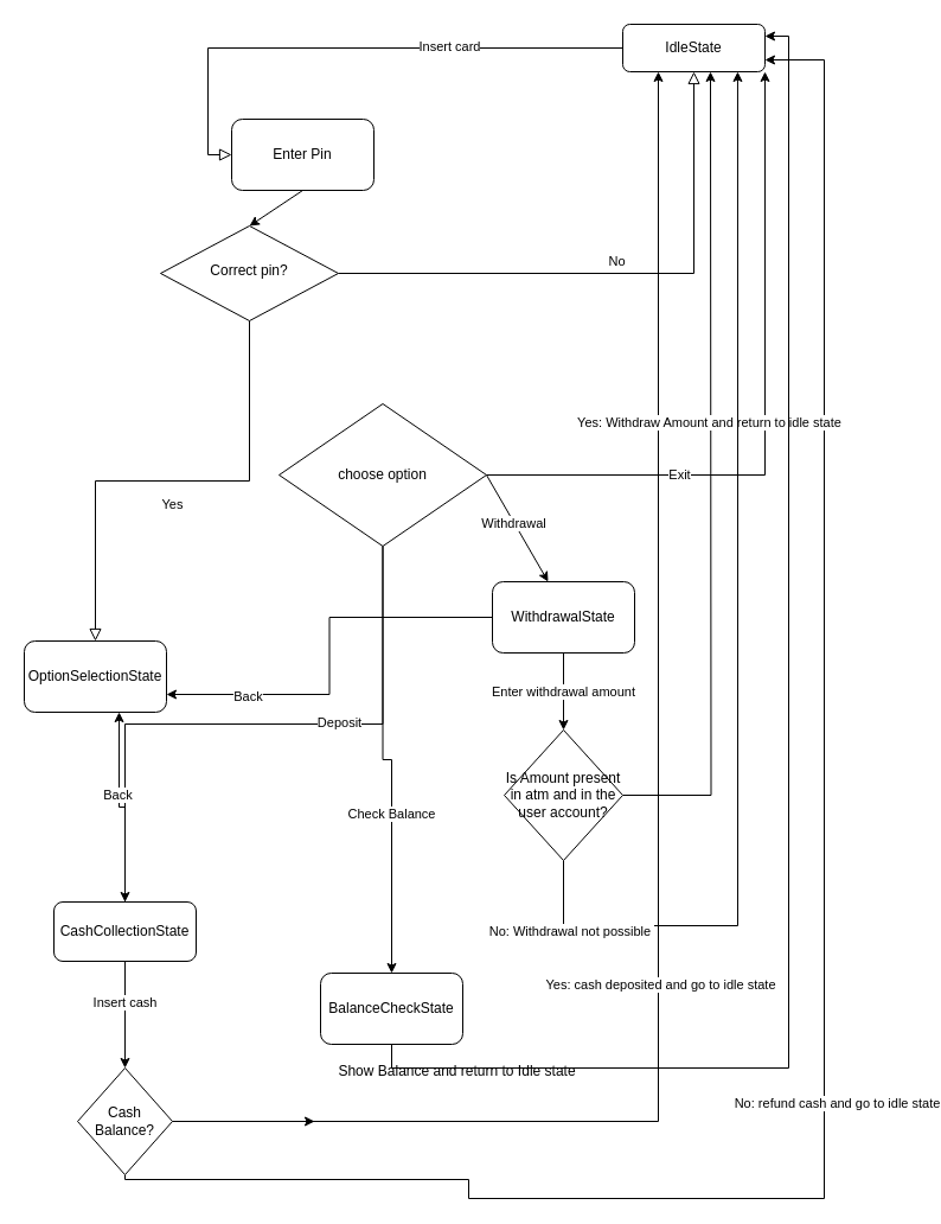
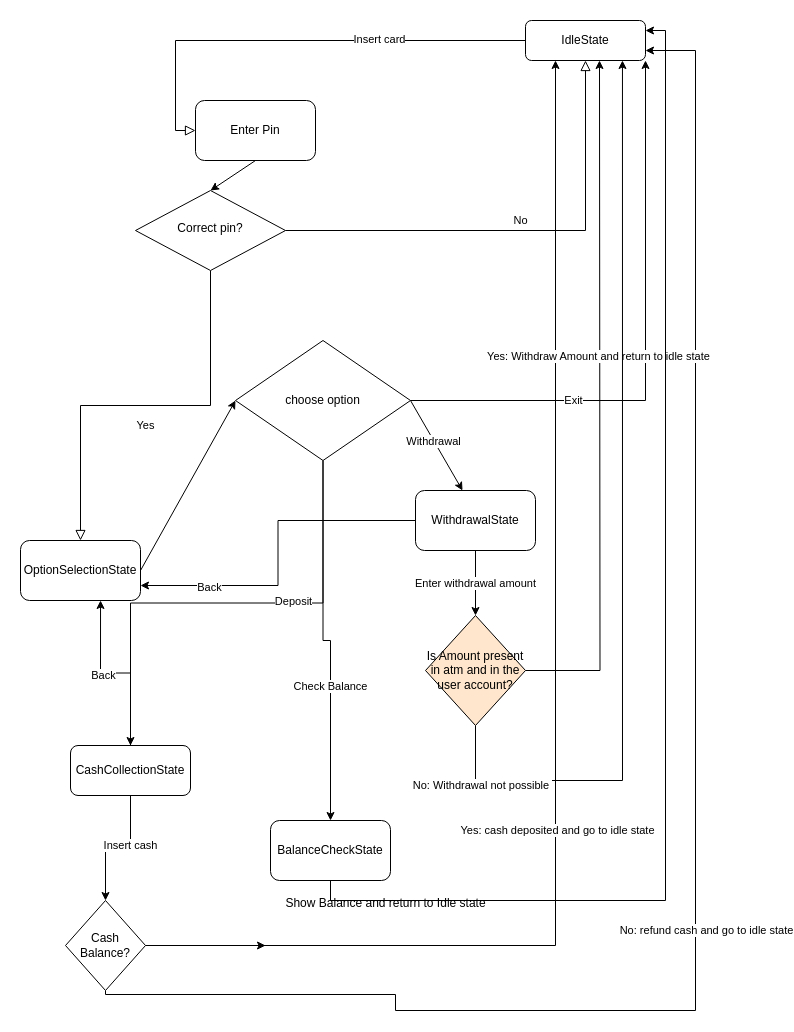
  <mxCell id="0" />
  <mxCell id="1" parent="0" />
  <mxCell id="2" value="" style="rounded=0;html=1;jettySize=auto;orthogonalLoop=1;fontSize=11;endArrow=block;endFill=0;endSize=8;strokeWidth=1;shadow=0;labelBackgroundColor=none;edgeStyle=orthogonalEdgeStyle;entryX=0;entryY=0.5;entryDx=0;entryDy=0;" parent="1" source="4" target="8" edge="1"><mxGeometry relative="1" as="geometry" /></mxCell>
  <mxCell id="3" value="Insert card" style="edgeLabel;html=1;align=center;verticalAlign=middle;resizable=0;points=[];" vertex="1" connectable="0" parent="2"><mxGeometry x="-0.36" y="-2" relative="1" as="geometry"><mxPoint as="offset" /></mxGeometry></mxCell>
  <mxCell id="4" value="IdleState" style="rounded=1;whiteSpace=wrap;html=1;fontSize=12;glass=0;strokeWidth=1;shadow=0;" parent="1" vertex="1"><mxGeometry x="525" y="20" width="120" height="40" as="geometry" /></mxCell>
  <mxCell id="5" value="Yes" style="rounded=0;html=1;jettySize=auto;orthogonalLoop=1;fontSize=11;endArrow=block;endFill=0;endSize=8;strokeWidth=1;shadow=0;labelBackgroundColor=none;edgeStyle=orthogonalEdgeStyle;entryX=0.5;entryY=0;entryDx=0;entryDy=0;" parent="1" source="7" target="10" edge="1"><mxGeometry y="20" relative="1" as="geometry"><mxPoint as="offset" /><mxPoint x="5" y="420" as="targetPoint" /></mxGeometry></mxCell>
  <mxCell id="6" value="No" style="edgeStyle=orthogonalEdgeStyle;rounded=0;html=1;jettySize=auto;orthogonalLoop=1;fontSize=11;endArrow=block;endFill=0;endSize=8;strokeWidth=1;shadow=0;labelBackgroundColor=none;" parent="1" source="7" target="4" edge="1"><mxGeometry y="10" relative="1" as="geometry"><mxPoint as="offset" /><mxPoint x="485" y="420" as="targetPoint" /></mxGeometry></mxCell>
  <mxCell id="7" value="Correct pin?" style="rhombus;whiteSpace=wrap;html=1;shadow=0;fontFamily=Helvetica;fontSize=12;align=center;strokeWidth=1;spacing=6;spacingTop=-4;" parent="1" vertex="1"><mxGeometry x="135" y="190" width="150" height="80" as="geometry" /></mxCell>
  <mxCell id="8" value="Enter Pin" style="rounded=1;whiteSpace=wrap;html=1;" vertex="1" parent="1"><mxGeometry x="195" y="100" width="120" height="60" as="geometry" /></mxCell>
  <mxCell id="9" value="" style="endArrow=classic;html=1;rounded=0;entryX=0.5;entryY=0;entryDx=0;entryDy=0;" edge="1" parent="1" target="7"><mxGeometry width="50" height="50" relative="1" as="geometry"><mxPoint x="255" y="160" as="sourcePoint" /><mxPoint x="285" y="300" as="targetPoint" /></mxGeometry></mxCell>
  <mxCell id="10" value="OptionSelectionState" style="rounded=1;whiteSpace=wrap;html=1;" vertex="1" parent="1"><mxGeometry x="20" y="540" width="120" height="60" as="geometry" /></mxCell>
  <mxCell id="11" style="edgeStyle=orthogonalEdgeStyle;rounded=0;orthogonalLoop=1;jettySize=auto;html=1;entryX=1;entryY=1;entryDx=0;entryDy=0;" edge="1" parent="1" source="17" target="4"><mxGeometry relative="1" as="geometry" /></mxCell>
  <mxCell id="12" value="Exit" style="edgeLabel;html=1;align=center;verticalAlign=middle;resizable=0;points=[];" vertex="1" connectable="0" parent="11"><mxGeometry x="-0.435" y="1" relative="1" as="geometry"><mxPoint as="offset" /></mxGeometry></mxCell>
  <mxCell id="13" style="edgeStyle=orthogonalEdgeStyle;rounded=0;orthogonalLoop=1;jettySize=auto;html=1;entryX=0.5;entryY=0;entryDx=0;entryDy=0;exitX=0.5;exitY=1;exitDx=0;exitDy=0;" edge="1" parent="1" source="17" target="21"><mxGeometry relative="1" as="geometry"><mxPoint x="345" y="530" as="targetPoint" /></mxGeometry></mxCell>
  <mxCell id="14" value="Deposit" style="edgeLabel;html=1;align=center;verticalAlign=middle;resizable=0;points=[];" vertex="1" connectable="0" parent="13"><mxGeometry x="-0.277" y="-2" relative="1" as="geometry"><mxPoint as="offset" /></mxGeometry></mxCell>
  <mxCell id="15" style="edgeStyle=orthogonalEdgeStyle;rounded=0;orthogonalLoop=1;jettySize=auto;html=1;entryX=0.5;entryY=0;entryDx=0;entryDy=0;entryPerimeter=0;" edge="1" parent="1" source="17" target="43"><mxGeometry relative="1" as="geometry"><mxPoint x="295" y="820" as="targetPoint" /></mxGeometry></mxCell>
  <mxCell id="16" value="Check Balance" style="edgeLabel;html=1;align=center;verticalAlign=middle;resizable=0;points=[];" vertex="1" connectable="0" parent="15"><mxGeometry x="0.268" y="-1" relative="1" as="geometry"><mxPoint as="offset" /></mxGeometry></mxCell>
  <mxCell id="17" value="choose option" style="rhombus;whiteSpace=wrap;html=1;" vertex="1" parent="1"><mxGeometry x="235" y="340" width="175" height="120" as="geometry" /></mxCell>
+ <mxCell id="18" value="" style="endArrow=classic;html=1;rounded=0;exitX=1;exitY=0.5;exitDx=0;exitDy=0;entryX=0;entryY=0.5;entryDx=0;entryDy=0;" edge="1" parent="1" source="10" target="17"><mxGeometry width="50" height="50" relative="1" as="geometry"><mxPoint x="235" y="350" as="sourcePoint" /><mxPoint x="285" y="300" as="targetPoint" /></mxGeometry></mxCell>
  <mxCell id="19" value="" style="edgeStyle=orthogonalEdgeStyle;rounded=0;orthogonalLoop=1;jettySize=auto;html=1;entryX=0.5;entryY=0;entryDx=0;entryDy=0;" edge="1" parent="1" source="21" target="36"><mxGeometry relative="1" as="geometry" /></mxCell>
  <mxCell id="20" value="Insert cash" style="edgeLabel;html=1;align=center;verticalAlign=middle;resizable=0;points=[];" vertex="1" connectable="0" parent="19"><mxGeometry x="-0.253" y="-1" relative="1" as="geometry"><mxPoint as="offset" /></mxGeometry></mxCell>
- <mxCell id="21" value="CashCollectionState" style="rounded=1;whiteSpace=wrap;html=1;" vertex="1" parent="1"><mxGeometry x="45" y="760" width="120" height="50" as="geometry" /></mxCell>
+ <mxCell id="21" value="CashCollectionState" style="rounded=1;whiteSpace=wrap;html=1;" vertex="1" parent="1"><mxGeometry x="70" y="745" width="120" height="50" as="geometry" /></mxCell>
  <mxCell id="22" value="" style="endArrow=classic;html=1;rounded=0;exitX=1;exitY=0.5;exitDx=0;exitDy=0;entryX=0.392;entryY=0;entryDx=0;entryDy=0;entryPerimeter=0;" edge="1" parent="1" source="17" target="28"><mxGeometry width="50" height="50" relative="1" as="geometry"><mxPoint x="235" y="350" as="sourcePoint" /><mxPoint x="525" y="480" as="targetPoint" /></mxGeometry></mxCell>
  <mxCell id="23" value="Withdrawal" style="edgeLabel;html=1;align=center;verticalAlign=middle;resizable=0;points=[];" vertex="1" connectable="0" parent="22"><mxGeometry x="-0.114" y="-1" relative="1" as="geometry"><mxPoint as="offset" /></mxGeometry></mxCell>
  <mxCell id="24" style="edgeStyle=orthogonalEdgeStyle;rounded=0;orthogonalLoop=1;jettySize=auto;html=1;entryX=1;entryY=0.75;entryDx=0;entryDy=0;" edge="1" parent="1" source="28" target="10"><mxGeometry relative="1" as="geometry" /></mxCell>
  <mxCell id="25" value="Back" style="edgeLabel;html=1;align=center;verticalAlign=middle;resizable=0;points=[];" vertex="1" connectable="0" parent="24"><mxGeometry x="0.6" y="1" relative="1" as="geometry"><mxPoint as="offset" /></mxGeometry></mxCell>
  <mxCell id="26" style="edgeStyle=orthogonalEdgeStyle;rounded=0;orthogonalLoop=1;jettySize=auto;html=1;entryX=0.5;entryY=0;entryDx=0;entryDy=0;" edge="1" parent="1" source="28" target="41"><mxGeometry relative="1" as="geometry"><mxPoint x="445" y="650" as="targetPoint" /></mxGeometry></mxCell>
  <mxCell id="27" value="Enter withdrawal amount" style="edgeLabel;html=1;align=center;verticalAlign=middle;resizable=0;points=[];" vertex="1" connectable="0" parent="26"><mxGeometry x="-0.012" y="-1" relative="1" as="geometry"><mxPoint as="offset" /></mxGeometry></mxCell>
  <mxCell id="28" value="WithdrawalState" style="rounded=1;whiteSpace=wrap;html=1;" vertex="1" parent="1"><mxGeometry x="415" y="490" width="120" height="60" as="geometry" /></mxCell>
  <mxCell id="29" style="edgeStyle=orthogonalEdgeStyle;rounded=0;orthogonalLoop=1;jettySize=auto;html=1;entryX=0.667;entryY=1;entryDx=0;entryDy=0;entryPerimeter=0;" edge="1" parent="1" source="21" target="10"><mxGeometry relative="1" as="geometry" /></mxCell>
  <mxCell id="30" value="Back" style="edgeLabel;html=1;align=center;verticalAlign=middle;resizable=0;points=[];" vertex="1" connectable="0" parent="29"><mxGeometry x="0.146" y="2" relative="1" as="geometry"><mxPoint as="offset" /></mxGeometry></mxCell>
  <mxCell id="31" style="edgeStyle=orthogonalEdgeStyle;rounded=0;orthogonalLoop=1;jettySize=auto;html=1;" edge="1" parent="1" source="36"><mxGeometry relative="1" as="geometry"><mxPoint x="265" y="945" as="targetPoint" /></mxGeometry></mxCell>
  <mxCell id="32" style="edgeStyle=orthogonalEdgeStyle;rounded=0;orthogonalLoop=1;jettySize=auto;html=1;entryX=0.25;entryY=1;entryDx=0;entryDy=0;" edge="1" parent="1" source="36" target="4"><mxGeometry relative="1" as="geometry"><mxPoint x="75" y="1096" as="targetPoint" /></mxGeometry></mxCell>
  <mxCell id="33" value="Yes: cash deposited and go to idle state" style="edgeLabel;html=1;align=center;verticalAlign=middle;resizable=0;points=[];" vertex="1" connectable="0" parent="32"><mxGeometry x="-0.188" y="-1" relative="1" as="geometry"><mxPoint as="offset" /></mxGeometry></mxCell>
  <mxCell id="34" style="edgeStyle=orthogonalEdgeStyle;rounded=0;orthogonalLoop=1;jettySize=auto;html=1;exitX=0.5;exitY=1;exitDx=0;exitDy=0;" edge="1" parent="1" source="36"><mxGeometry relative="1" as="geometry"><mxPoint x="645" y="50" as="targetPoint" /><mxPoint x="55" y="1030" as="sourcePoint" /><Array as="points"><mxPoint x="105" y="994" /><mxPoint x="395" y="994" /><mxPoint x="395" y="1010" /><mxPoint x="695" y="1010" /><mxPoint x="695" y="50" /></Array></mxGeometry></mxCell>
  <mxCell id="35" value="No: refund cash and go to idle state" style="edgeLabel;html=1;align=center;verticalAlign=middle;resizable=0;points=[];" vertex="1" connectable="0" parent="34"><mxGeometry x="0.057" y="-2" relative="1" as="geometry"><mxPoint x="8" y="165" as="offset" /></mxGeometry></mxCell>
  <mxCell id="36" value="Cash Balance?" style="rhombus;whiteSpace=wrap;html=1;" vertex="1" parent="1"><mxGeometry x="65" y="900" width="80" height="90" as="geometry" /></mxCell>
  <mxCell id="37" style="edgeStyle=orthogonalEdgeStyle;rounded=0;orthogonalLoop=1;jettySize=auto;html=1;" edge="1" parent="1" source="41"><mxGeometry relative="1" as="geometry"><mxPoint x="599" y="60" as="targetPoint" /></mxGeometry></mxCell>
  <mxCell id="38" value="Yes: Withdraw Amount and return to idle state" style="edgeLabel;html=1;align=center;verticalAlign=middle;resizable=0;points=[];" vertex="1" connectable="0" parent="37"><mxGeometry x="0.138" y="2" relative="1" as="geometry"><mxPoint as="offset" /></mxGeometry></mxCell>
  <mxCell id="39" style="edgeStyle=orthogonalEdgeStyle;rounded=0;orthogonalLoop=1;jettySize=auto;html=1;entryX=0.808;entryY=1;entryDx=0;entryDy=0;entryPerimeter=0;exitX=0.5;exitY=1;exitDx=0;exitDy=0;" edge="1" parent="1" source="41" target="4"><mxGeometry relative="1" as="geometry"><mxPoint x="564.96" y="115" as="targetPoint" /><mxPoint x="435" y="760" as="sourcePoint" /><Array as="points"><mxPoint x="475" y="780" /><mxPoint x="622" y="780" /></Array></mxGeometry></mxCell>
  <mxCell id="40" value="No: Withdrawal not possible&amp;nbsp;" style="edgeLabel;html=1;align=center;verticalAlign=middle;resizable=0;points=[];" vertex="1" connectable="0" parent="39"><mxGeometry x="-0.867" y="-4" relative="1" as="geometry"><mxPoint as="offset" /></mxGeometry></mxCell>
- <mxCell id="41" value="Is Amount present in atm and in the user account?" style="rhombus;whiteSpace=wrap;html=1;" vertex="1" parent="1"><mxGeometry x="425" y="615" width="100" height="110" as="geometry" /></mxCell>
+ <mxCell id="41" value="Is Amount present in atm and in the user account?" style="rhombus;whiteSpace=wrap;html=1;fillColor=#ffe6cc;" vertex="1" parent="1"><mxGeometry x="425" y="615" width="100" height="110" as="geometry" /></mxCell>
  <mxCell id="42" value="" style="edgeStyle=orthogonalEdgeStyle;rounded=0;orthogonalLoop=1;jettySize=auto;html=1;entryX=1;entryY=0.25;entryDx=0;entryDy=0;exitX=0.5;exitY=1;exitDx=0;exitDy=0;" edge="1" parent="1" source="43" target="4"><mxGeometry relative="1" as="geometry"><mxPoint x="755" y="190" as="targetPoint" /></mxGeometry></mxCell>
  <mxCell id="43" value="BalanceCheckState" style="rounded=1;whiteSpace=wrap;html=1;" vertex="1" parent="1"><mxGeometry x="270" y="820" width="120" height="60" as="geometry" /></mxCell>
  <mxCell id="44" value="Show Balance and return to Idle state" style="text;html=1;align=center;verticalAlign=middle;resizable=0;points=[];autosize=1;strokeColor=none;fillColor=none;" vertex="1" parent="1"><mxGeometry x="275" y="888" width="220" height="30" as="geometry" /></mxCell>
